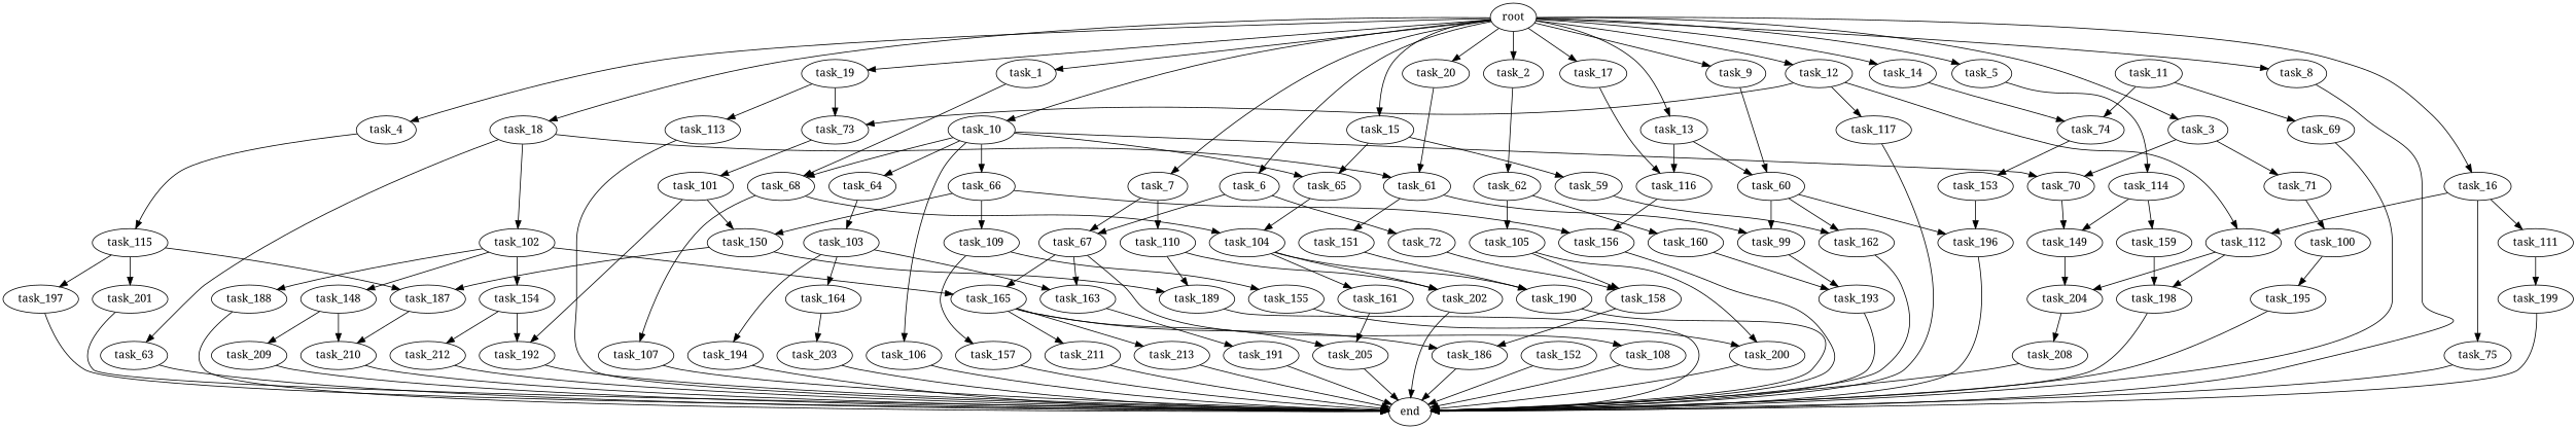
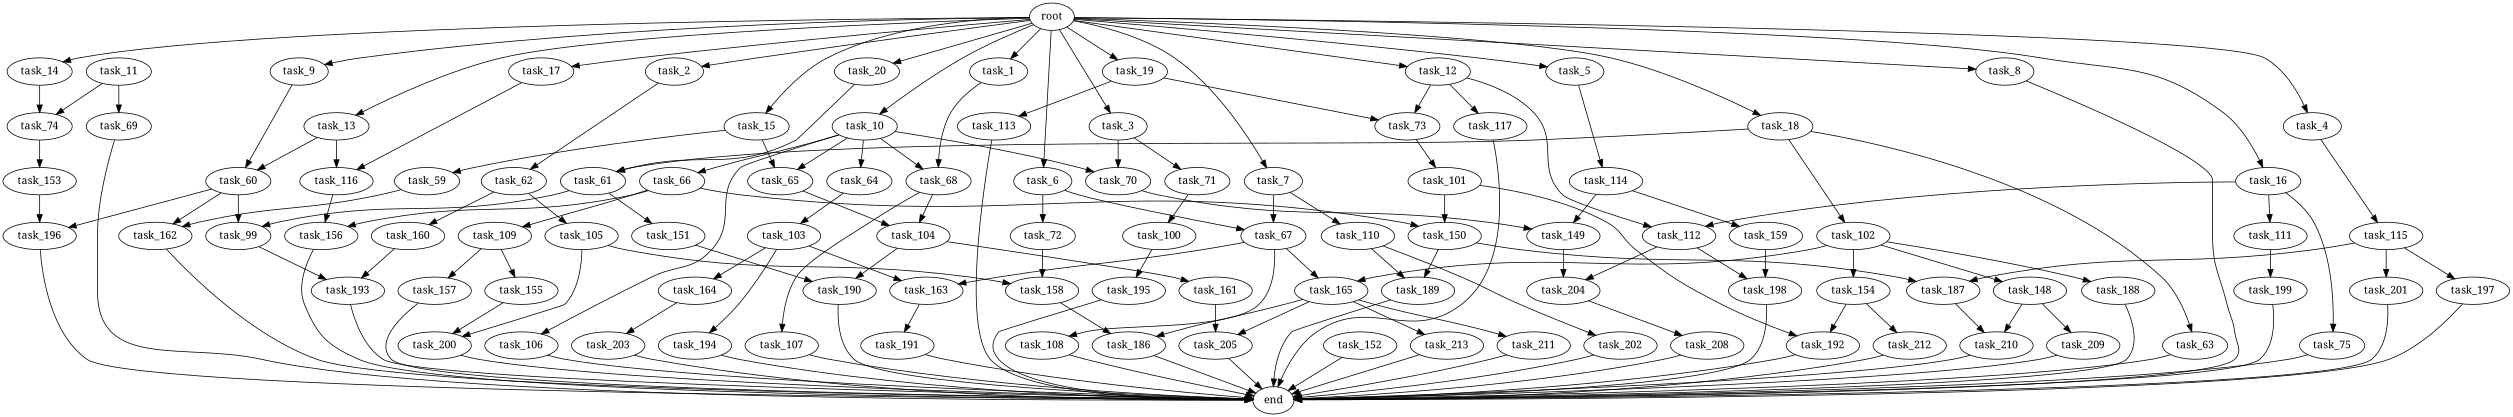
  digraph {
    fontname="Noto Serif"
    node [fontname="Noto Serif"]
    edge [fontname="Noto Serif"]
    root
    task_1
    task_2
    task_3
    task_4
    task_5
    task_6
    task_7
    task_8
    task_9
    task_10
    task_12
    task_13
    task_14
    task_15
    task_16
    task_17
    task_18
    task_19
    task_20
    task_68
    task_62
    task_70
    task_71
    task_115
    task_114
    task_67
    task_72
    task_110
    end
    task_60
    task_64
    task_65
    task_66
    task_106
    task_11
    task_69
    task_74
    task_73
    task_112
    task_117
    task_116
    task_59
    task_75
    task_111
    task_61
    task_63
    task_102
    task_113
    task_104
    task_107
    task_105
    task_160
    task_149
    task_100
    task_187
    task_197
    task_201
    task_159
    task_108
    task_163
    task_165
    task_158
    task_202
    task_189
    task_162
    task_99
    task_196
    task_103
    task_109
    task_150
    task_156
    task_153
    task_101
    task_198
    task_204
    task_199
    task_151
    task_148
    task_154
    task_188
    task_193
    task_152
    task_190
    task_200
    task_164
    task_194
    task_161
    task_155
    task_157
    task_191
    task_186
    task_205
    task_211
    task_213
    task_195
    task_192
    task_209
    task_210
    task_212
    task_203
    task_208
    root -> task_1
    root -> task_2
    root -> task_3
    root -> task_4
    root -> task_5
    root -> task_6
    root -> task_7
    root -> task_8
    root -> task_9
    root -> task_10
    root -> task_12
    root -> task_13
    root -> task_14
    root -> task_15
    root -> task_16
    root -> task_17
    root -> task_18
    root -> task_19
    root -> task_20
    task_1 -> task_68
    task_2 -> task_62
    task_3 -> task_70
    task_3 -> task_71
    task_4 -> task_115
    task_5 -> task_114
    task_6 -> task_67
    task_6 -> task_72
    task_7 -> task_67
    task_7 -> task_110
    task_8 -> end
    task_9 -> task_60
    task_10 -> task_68
    task_10 -> task_70
    task_10 -> task_64
    task_10 -> task_65
    task_10 -> task_66
    task_10 -> task_106
    task_12 -> task_73
    task_12 -> task_112
    task_12 -> task_117
    task_13 -> task_60
    task_13 -> task_116
    task_14 -> task_74
    task_15 -> task_65
    task_15 -> task_59
    task_16 -> task_112
    task_16 -> task_75
    task_16 -> task_111
    task_17 -> task_116
    task_18 -> task_61
    task_18 -> task_63
    task_18 -> task_102
    task_19 -> task_73
    task_19 -> task_113
    task_20 -> task_61
    task_68 -> task_104
    task_68 -> task_107
    task_62 -> task_105
    task_62 -> task_160
    task_70 -> task_149
    task_71 -> task_100
    task_115 -> task_187
    task_115 -> task_197
    task_115 -> task_201
    task_114 -> task_149
    task_114 -> task_159
    task_67 -> task_108
    task_67 -> task_163
    task_67 -> task_165
    task_72 -> task_158
    task_110 -> task_202
    task_110 -> task_189
    task_60 -> task_162
    task_60 -> task_99
    task_60 -> task_196
    task_64 -> task_103
    task_65 -> task_104
    task_66 -> task_109
    task_66 -> task_150
    task_66 -> task_156
    task_106 -> end
    task_11 -> task_69
    task_11 -> task_74
    task_69 -> end
    task_74 -> task_153
    task_73 -> task_101
    task_112 -> task_198
    task_112 -> task_204
    task_117 -> end
    task_116 -> task_156
    task_59 -> task_162
    task_75 -> end
    task_111 -> task_199
    task_61 -> task_99
    task_61 -> task_151
    task_63 -> end
    task_102 -> task_165
    task_102 -> task_148
    task_102 -> task_154
    task_102 -> task_188
    task_113 -> end
-   task_104 -> task_202
    task_104 -> task_190
    task_104 -> task_161
    task_107 -> end
    task_105 -> task_158
    task_105 -> task_200
    task_160 -> task_193
    task_149 -> task_204
    task_100 -> task_195
    task_187 -> task_210
    task_197 -> end
    task_201 -> end
    task_159 -> task_198
    task_108 -> end
    task_163 -> task_191
    task_165 -> task_186
    task_165 -> task_205
    task_165 -> task_211
    task_165 -> task_213
    task_158 -> task_186
    task_202 -> end
    task_189 -> end
    task_162 -> end
    task_99 -> task_193
    task_196 -> end
    task_103 -> task_163
    task_103 -> task_164
    task_103 -> task_194
    task_109 -> task_155
    task_109 -> task_157
    task_150 -> task_187
    task_150 -> task_189
    task_156 -> end
    task_153 -> task_196
    task_101 -> task_150
    task_101 -> task_192
    task_198 -> end
    task_204 -> task_208
    task_199 -> end
    task_151 -> task_190
    task_148 -> task_209
    task_148 -> task_210
    task_154 -> task_192
    task_154 -> task_212
    task_188 -> end
    task_193 -> end
    task_152 -> end
    task_190 -> end
    task_200 -> end
    task_164 -> task_203
    task_194 -> end
    task_161 -> task_205
    task_155 -> task_200
    task_157 -> end
    task_191 -> end
    task_186 -> end
    task_205 -> end
    task_211 -> end
    task_213 -> end
    task_195 -> end
    task_192 -> end
    task_209 -> end
    task_210 -> end
    task_212 -> end
    task_203 -> end
    task_208 -> end
  }
